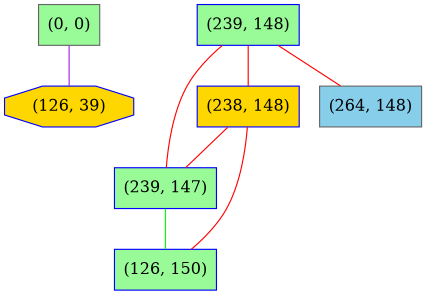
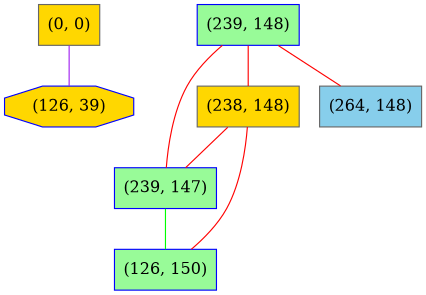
  graph {
    node [color=blue fillcolor=gold shape=box style=filled]
    edge [color=red weight=1]
-   "(0, 0)" [color=gray40 fillcolor=palegreen]
+   "(0, 0)" [color=gray40]
    "(126, 39)" [shape=octagon]
-   "(238, 148)"
+   "(238, 148)" [color=gray40]
    "(239, 148)" [fillcolor=palegreen]
    "(239, 147)" [fillcolor=palegreen]
    "(264, 148)" [color=gray40 fillcolor=skyblue]
    "(126, 150)" [fillcolor=palegreen]
    "(0, 0)" -- "(126, 39)" [color=purple weight=4]
    "(238, 148)" -- "(239, 147)"
    "(239, 148)" -- "(238, 148)"
    "(239, 148)" -- "(239, 147)"
    "(239, 148)" -- "(264, 148)"
    "(239, 147)" -- "(126, 150)" [color=green weight=2]
    "(126, 150)" -- "(238, 148)"
  }
